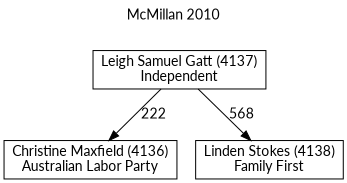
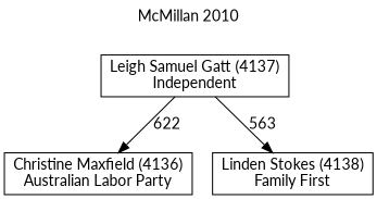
  digraph {
    fontname=Lato
    label="McMillan 2010"
    labelloc=t
    mclimit=10
    node [fontname=Lato shape=box]
    edge [fontname=Lato]
    n1 [label="Christine Maxfield (4136)\nAustralian Labor Party"]
    n2 [label="Linden Stokes (4138)\nFamily First"]
    n3 [label="Leigh Samuel Gatt (4137)\nIndependent"]
-   n3 -> n1 [label=222]
-   n3 -> n2 [label=568]
+   n3 -> n1 [label=622]
+   n3 -> n2 [label=563]
  }
